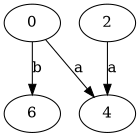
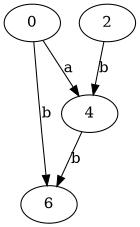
  strict digraph {
    4
    6
    0
    2
+   4 -> 6 [label=b]
    0 -> 4 [label=a]
    0 -> 6 [label=b]
-   2 -> 4 [label=a]
+   2 -> 4 [label=b]
  }
